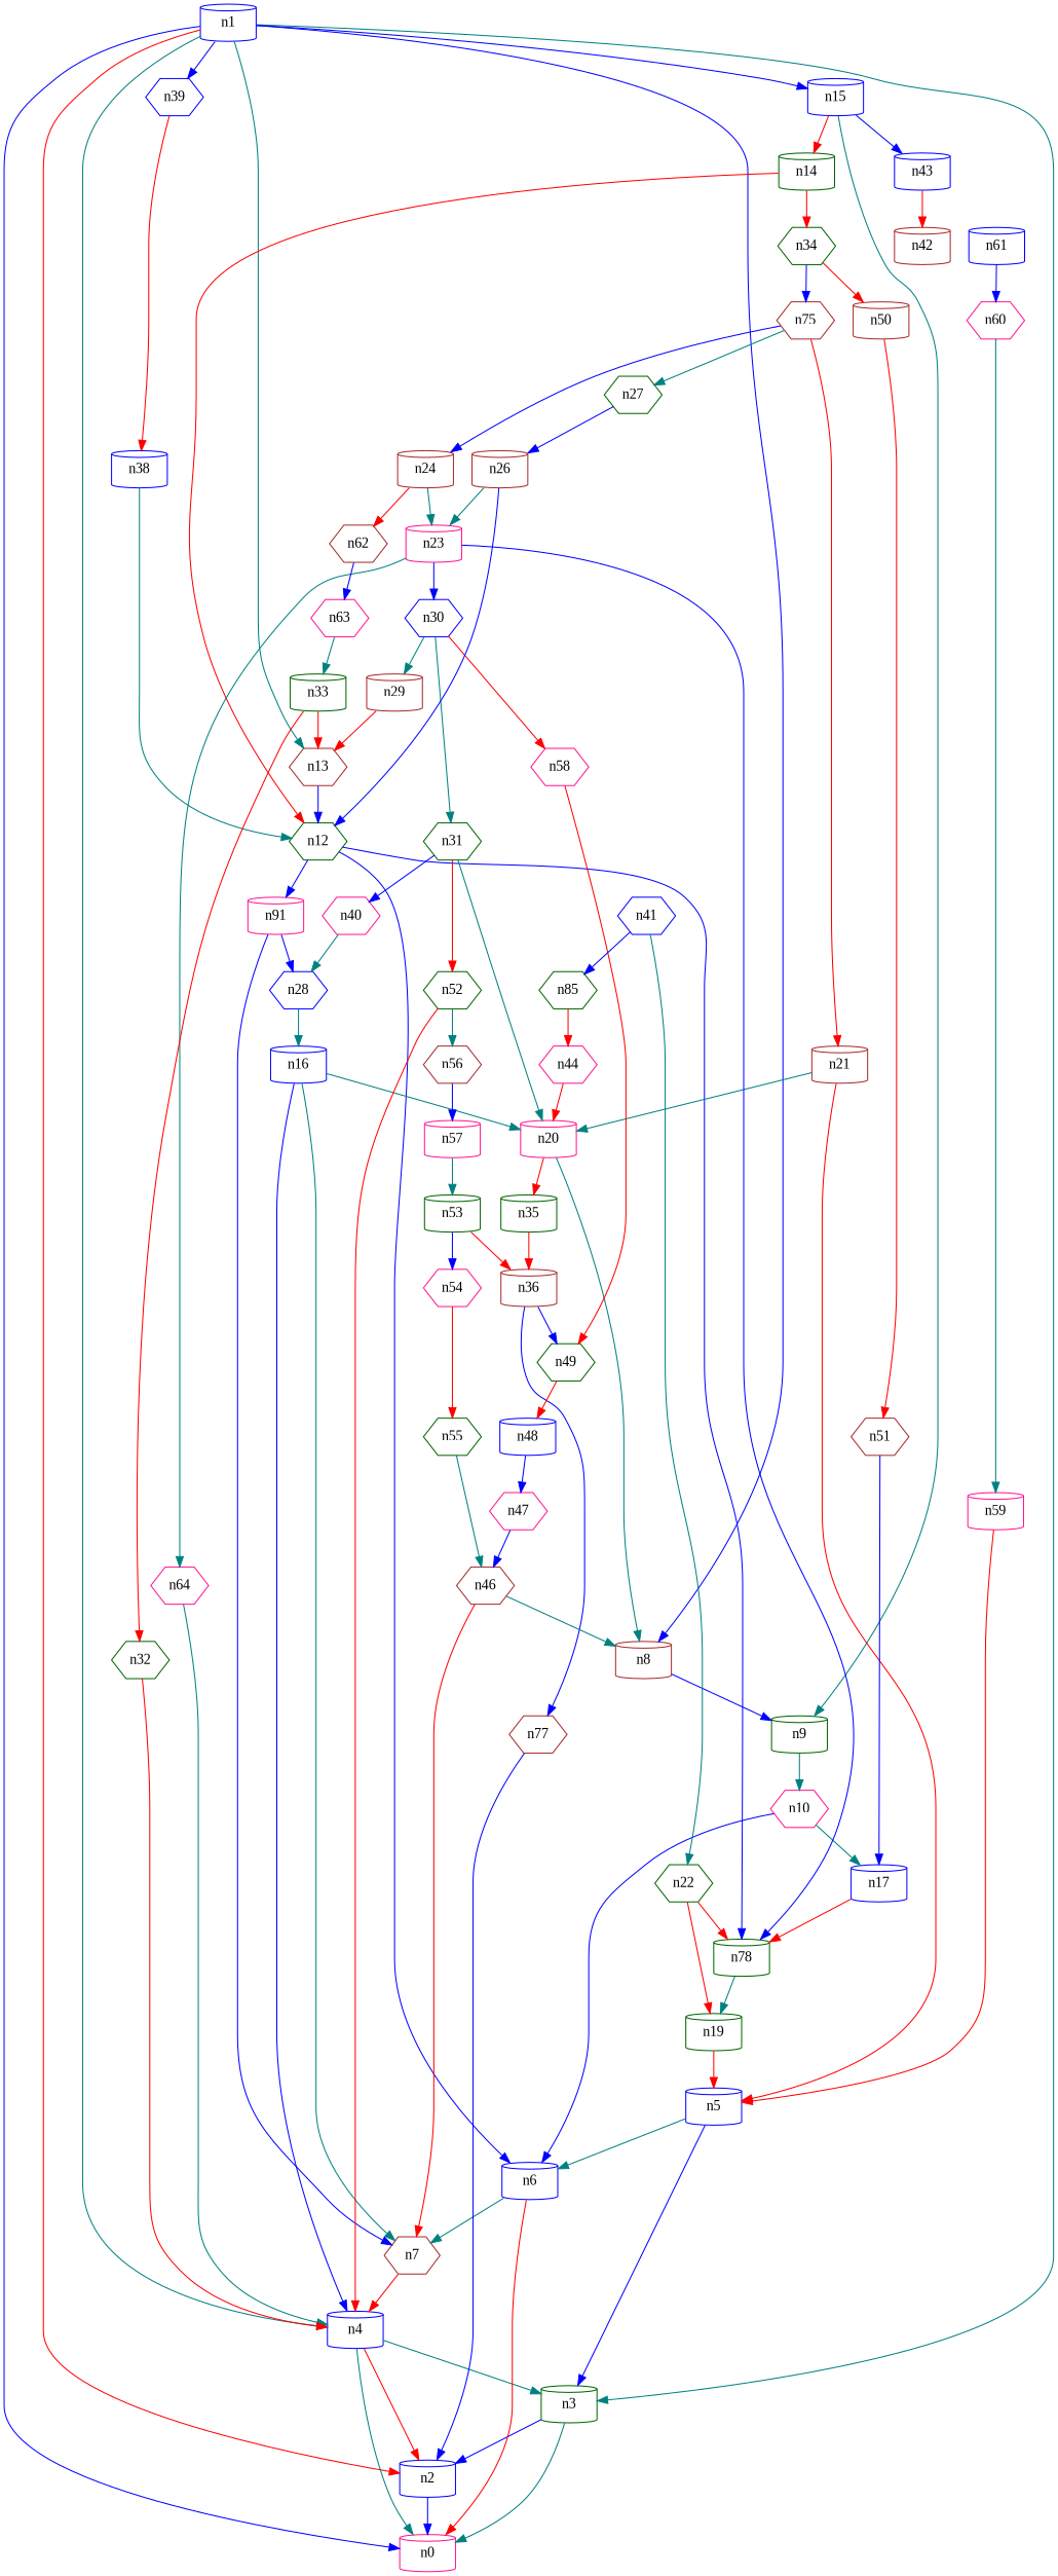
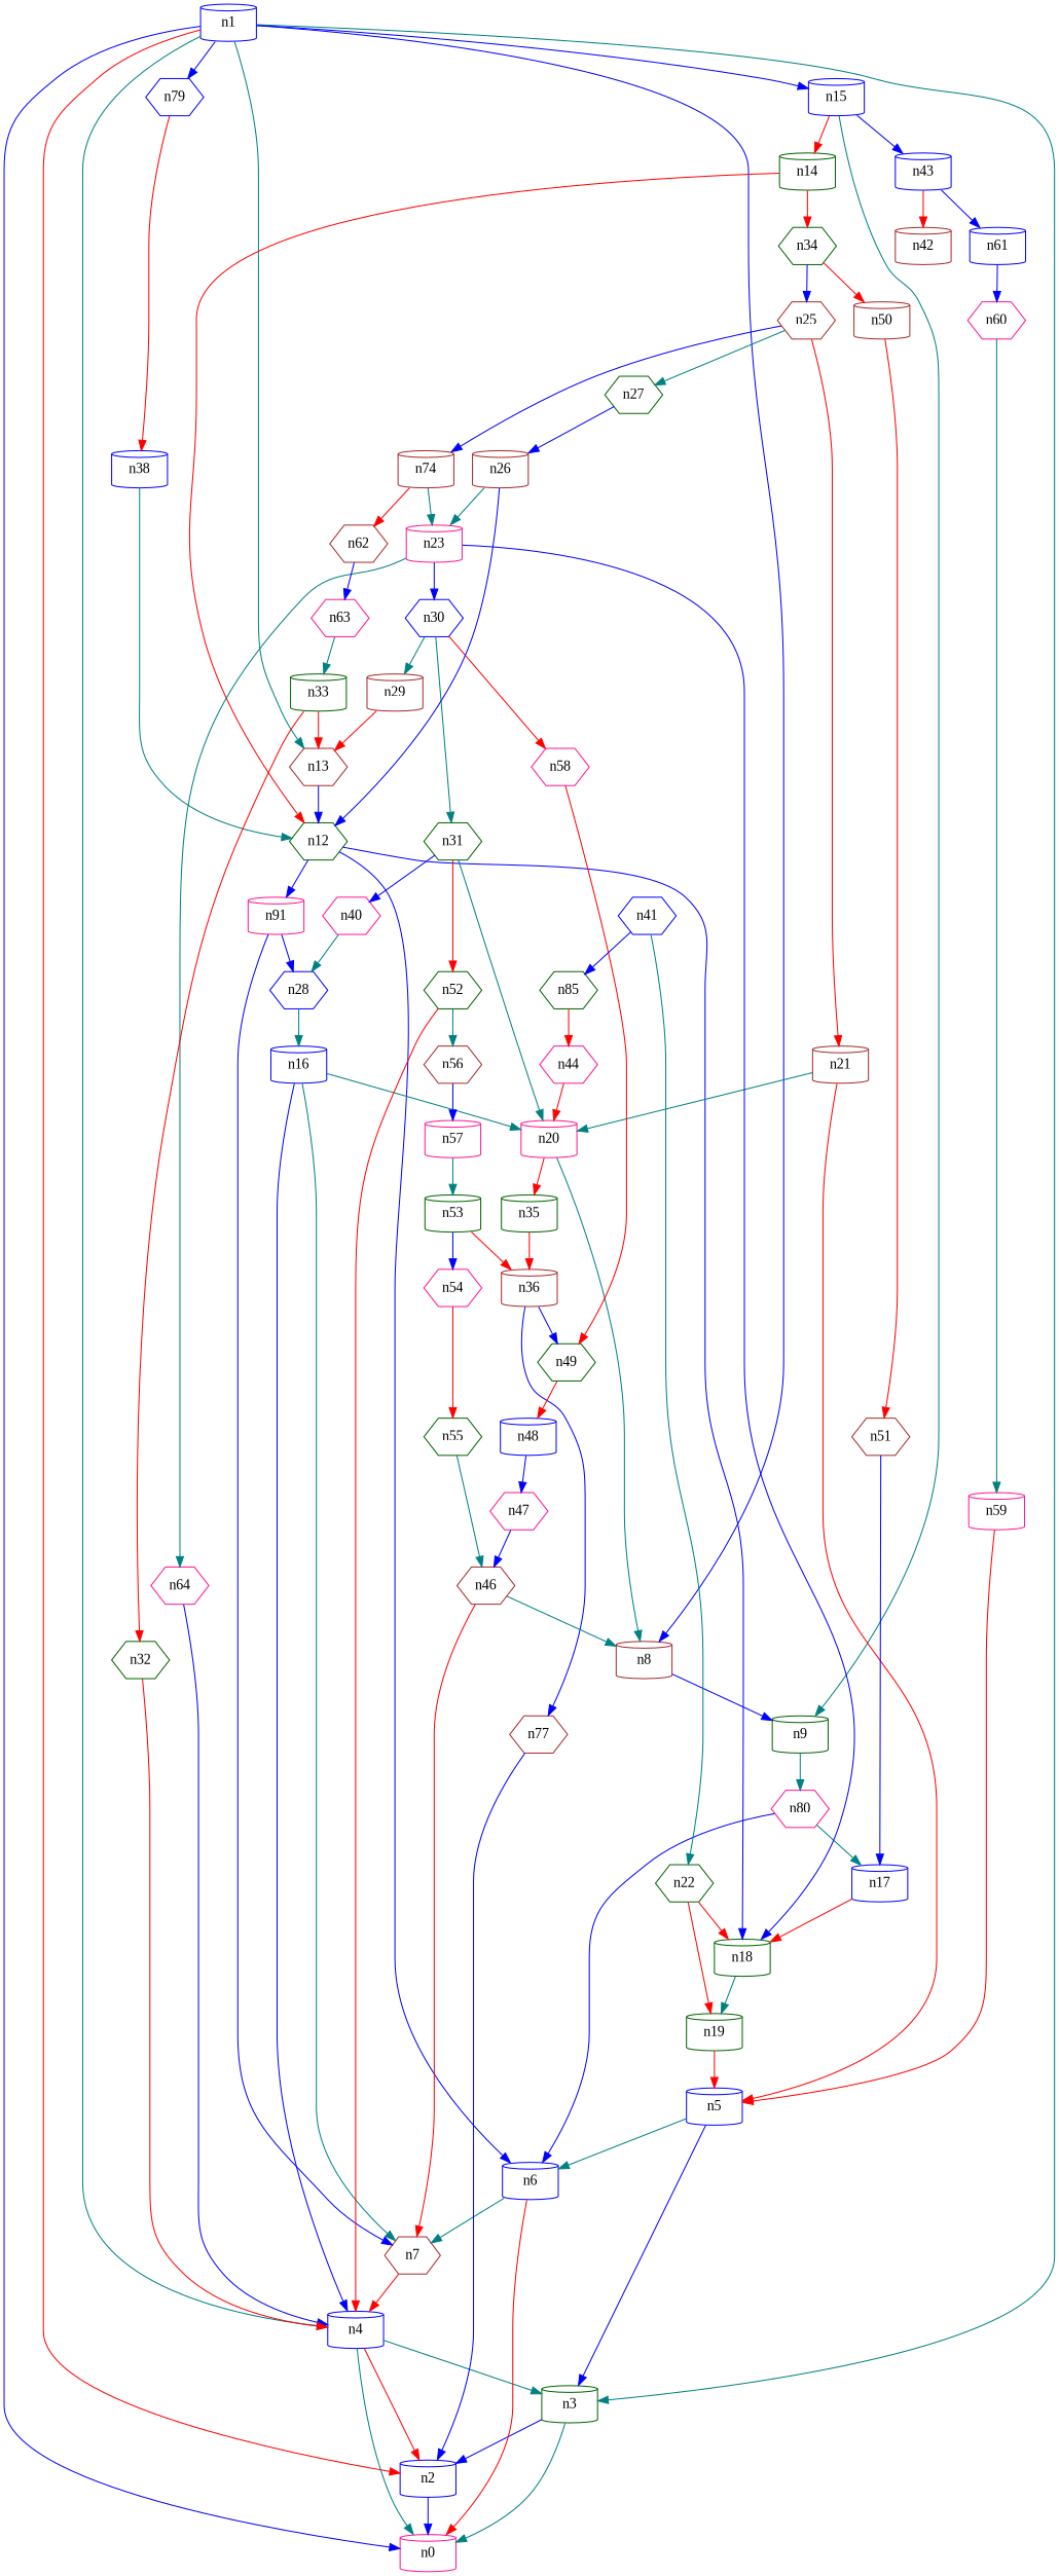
  digraph {
    fontname="Liberation Serif"
    node [color=darkgreen fontname="Liberation Serif" shape=cylinder]
    edge [color=blue fontname="Liberation Serif"]
    n1 [color=blue]
    n0 [color=deeppink]
    n2 [color=blue]
    n3
    n4 [color=blue]
    n8 [color=brown]
    n13 [color=brown shape=hexagon]
    n15 [color=blue]
-   n39 [color=blue shape=hexagon]
+   n39 [color=blue shape=hexagon label=n79]
    n9
    n12 [shape=hexagon]
    n14
    n43 [color=blue]
    n38 [color=blue]
-   n10 [color=deeppink shape=hexagon]
+   n10 [color=deeppink shape=hexagon label=n80]
    n6 [color=blue]
-   n18 [label=n78]
+   n18
    n11 [color=deeppink label=n91]
    n34 [shape=hexagon]
    n42 [color=brown]
    n61 [color=blue]
    n5 [color=blue]
    n7 [color=brown shape=hexagon]
    n17 [color=blue]
    n19
    n28 [color=blue shape=hexagon]
    n16 [color=blue]
    n20 [color=deeppink]
-   n25 [color=brown shape=hexagon label=n75]
+   n25 [color=brown shape=hexagon]
    n50 [color=brown]
    n21 [color=brown]
-   n24 [color=brown]
+   n24 [color=brown label=n74]
    n27 [shape=hexagon]
    n51 [color=brown shape=hexagon]
    n60 [color=deeppink shape=hexagon]
    n35
    n36 [color=brown]
    n49 [shape=hexagon]
    n37 [color=brown label=n77 shape=hexagon]
    n22 [shape=hexagon]
    n23 [color=deeppink]
    n30 [color=blue shape=hexagon]
    n64 [color=deeppink shape=hexagon]
    n29 [color=brown]
    n31 [shape=hexagon]
    n58 [color=deeppink shape=hexagon]
    n40 [color=deeppink shape=hexagon]
    n52 [shape=hexagon]
    n62 [color=brown shape=hexagon]
    n63 [color=deeppink shape=hexagon]
    n33
    n26 [color=brown]
    n56 [color=brown shape=hexagon]
    n48 [color=blue]
    n57 [color=deeppink]
    n32 [shape=hexagon]
    n47 [color=deeppink shape=hexagon]
    n41 [color=blue shape=hexagon]
    n45 [label=n85 shape=hexagon]
    n44 [color=deeppink shape=hexagon]
    n59 [color=deeppink]
    n46 [color=brown shape=hexagon]
    n53
    n54 [color=deeppink shape=hexagon]
    n55 [shape=hexagon]
    n1 -> n0
    n1 -> n2 [color=red]
    n1 -> n3 [color=teal]
    n1 -> n4 [color=teal]
    n1 -> n8
    n1 -> n13 [color=teal]
    n1 -> n15
    n1 -> n39
    n2 -> n0
    n3 -> n0 [color=teal]
    n3 -> n2
    n4 -> n0 [color=teal]
    n4 -> n2 [color=red]
    n4 -> n3 [color=teal]
    n8 -> n9
    n13 -> n12
    n15 -> n9 [color=teal]
    n15 -> n14 [color=red]
    n15 -> n43
    n39 -> n38 [color=red]
    n9 -> n10 [color=teal]
    n12 -> n6
    n12 -> n18
    n12 -> n11
    n14 -> n12 [color=red]
    n14 -> n34 [color=red]
    n43 -> n42 [color=red]
+   n43 -> n61
    n38 -> n12 [color=teal]
    n10 -> n6
    n10 -> n17 [color=teal]
    n6 -> n0 [color=red]
    n6 -> n7 [color=teal]
    n18 -> n19 [color=teal]
    n11 -> n7
    n11 -> n28
    n34 -> n25
    n34 -> n50 [color=red]
    n61 -> n60
    n5 -> n3
    n5 -> n6 [color=teal]
    n7 -> n4 [color=red]
    n17 -> n18 [color=red]
    n19 -> n5 [color=red]
    n28 -> n16 [color=teal]
    n16 -> n4
    n16 -> n7 [color=teal]
    n16 -> n20 [color=teal]
    n20 -> n8 [color=teal]
    n20 -> n35 [color=red]
    n25 -> n21 [color=red]
    n25 -> n24
    n25 -> n27 [color=teal]
    n50 -> n51 [color=red]
    n21 -> n5 [color=red]
    n21 -> n20 [color=teal]
    n24 -> n23 [color=teal]
    n24 -> n62 [color=red]
    n27 -> n26
    n51 -> n17
    n60 -> n59 [color=teal]
    n35 -> n36 [color=red]
    n36 -> n49
    n36 -> n37
    n49 -> n48 [color=red]
    n37 -> n2
    n22 -> n18 [color=red]
    n22 -> n19 [color=red]
    n23 -> n18
    n23 -> n30
    n23 -> n64 [color=teal]
    n30 -> n29 [color=teal]
    n30 -> n31 [color=teal]
    n30 -> n58 [color=red]
-   n64 -> n4 [color=teal]
+   n64 -> n4
    n29 -> n13 [color=red]
    n31 -> n20 [color=teal]
    n31 -> n40
    n31 -> n52 [color=red]
    n58 -> n49 [color=red]
    n40 -> n28 [color=teal]
    n52 -> n4 [color=red]
    n52 -> n56 [color=teal]
    n62 -> n63
    n63 -> n33 [color=teal]
    n33 -> n13 [color=red]
    n33 -> n32 [color=red]
    n26 -> n12
    n26 -> n23 [color=teal]
    n56 -> n57
    n48 -> n47
    n57 -> n53 [color=teal]
    n32 -> n4 [color=red]
    n47 -> n46
    n41 -> n22 [color=teal]
    n41 -> n45
    n45 -> n44 [color=red]
    n44 -> n20 [color=red]
    n59 -> n5 [color=red]
    n46 -> n8 [color=teal]
    n46 -> n7 [color=red]
    n53 -> n36 [color=red]
    n53 -> n54
    n54 -> n55 [color=red]
    n55 -> n46 [color=teal]
  }
